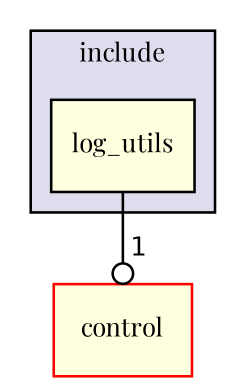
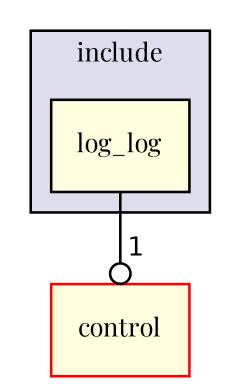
  digraph {
    compound=true
    fontname="Playfair Display"
    node [fillcolor=lightyellow fontname="Playfair Display" fontsize=10 shape=box style=filled]
-   n1 [label=log_utils pencolor=black]
+   n1 [label=log_log pencolor=black]
    n2 [color=red label=control]
    subgraph cluster_1 {
      bgcolor="#ddddee"
      fontsize=10
      label=include
      pencolor=black
      n1
    }
    n1 -> n2 [headlabel=1 labeldistance=1.5 labelfontname=Helvetica labelfontsize=10 arrowhead=odot fontname="Playfair Display"]
  }
